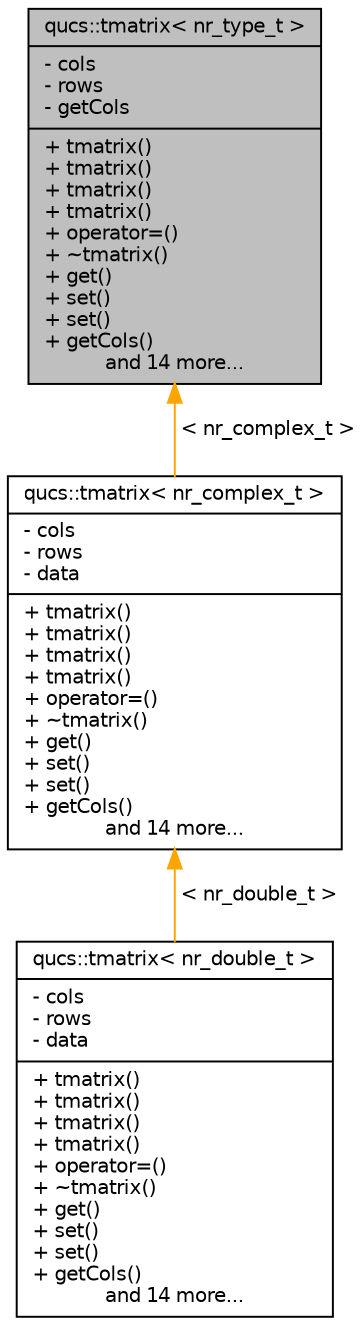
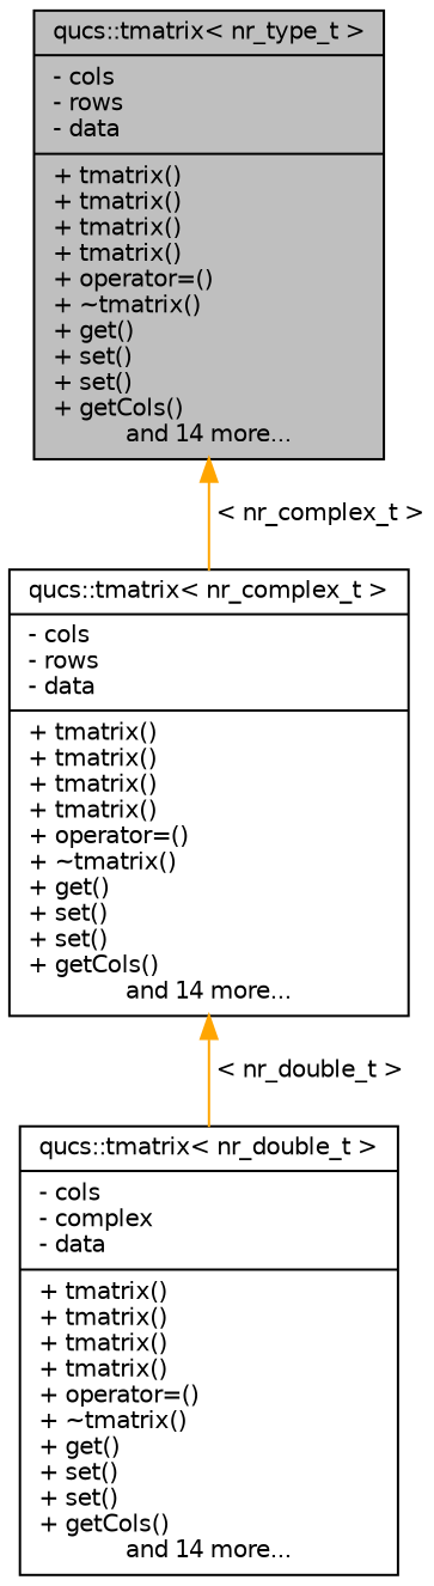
  digraph {
    node [color=black fillcolor=white fontname=Helvetica fontsize=10 shape=record style=filled]
    edge [color=orange dir=back fontname=Helvetica fontsize=10 labelfontname=Helvetica labelfontsize=10 style=solid]
-   n1 [fillcolor=grey75 fontcolor=black height=0.2 label="{qucs::tmatrix\< nr_type_t \>\n|- cols\l- rows\l- getCols\l|+ tmatrix()\l+ tmatrix()\l+ tmatrix()\l+ tmatrix()\l+ operator=()\l+ ~tmatrix()\l+ get()\l+ set()\l+ set()\l+ getCols()\land 14 more...}" width=0.4]
+   n1 [fillcolor=grey75 fontcolor=black height=0.2 label="{qucs::tmatrix\< nr_type_t \>\n|- cols\l- rows\l- data\l|+ tmatrix()\l+ tmatrix()\l+ tmatrix()\l+ tmatrix()\l+ operator=()\l+ ~tmatrix()\l+ get()\l+ set()\l+ set()\l+ getCols()\land 14 more...}" width=0.4]
    n2 [height=0.2 label="{qucs::tmatrix\< nr_complex_t \>\n|- cols\l- rows\l- data\l|+ tmatrix()\l+ tmatrix()\l+ tmatrix()\l+ tmatrix()\l+ operator=()\l+ ~tmatrix()\l+ get()\l+ set()\l+ set()\l+ getCols()\land 14 more...}" width=0.4]
-   n3 [height=0.2 label="{qucs::tmatrix\< nr_double_t \>\n|- cols\l- rows\l- data\l|+ tmatrix()\l+ tmatrix()\l+ tmatrix()\l+ tmatrix()\l+ operator=()\l+ ~tmatrix()\l+ get()\l+ set()\l+ set()\l+ getCols()\land 14 more...}" width=0.4]
+   n3 [height=0.2 label="{qucs::tmatrix\< nr_double_t \>\n|- cols\l- complex\l- data\l|+ tmatrix()\l+ tmatrix()\l+ tmatrix()\l+ tmatrix()\l+ operator=()\l+ ~tmatrix()\l+ get()\l+ set()\l+ set()\l+ getCols()\land 14 more...}" width=0.4]
    n1 -> n2 [label=" \< nr_complex_t \>"]
    n2 -> n3 [label=" \< nr_double_t \>"]
  }
